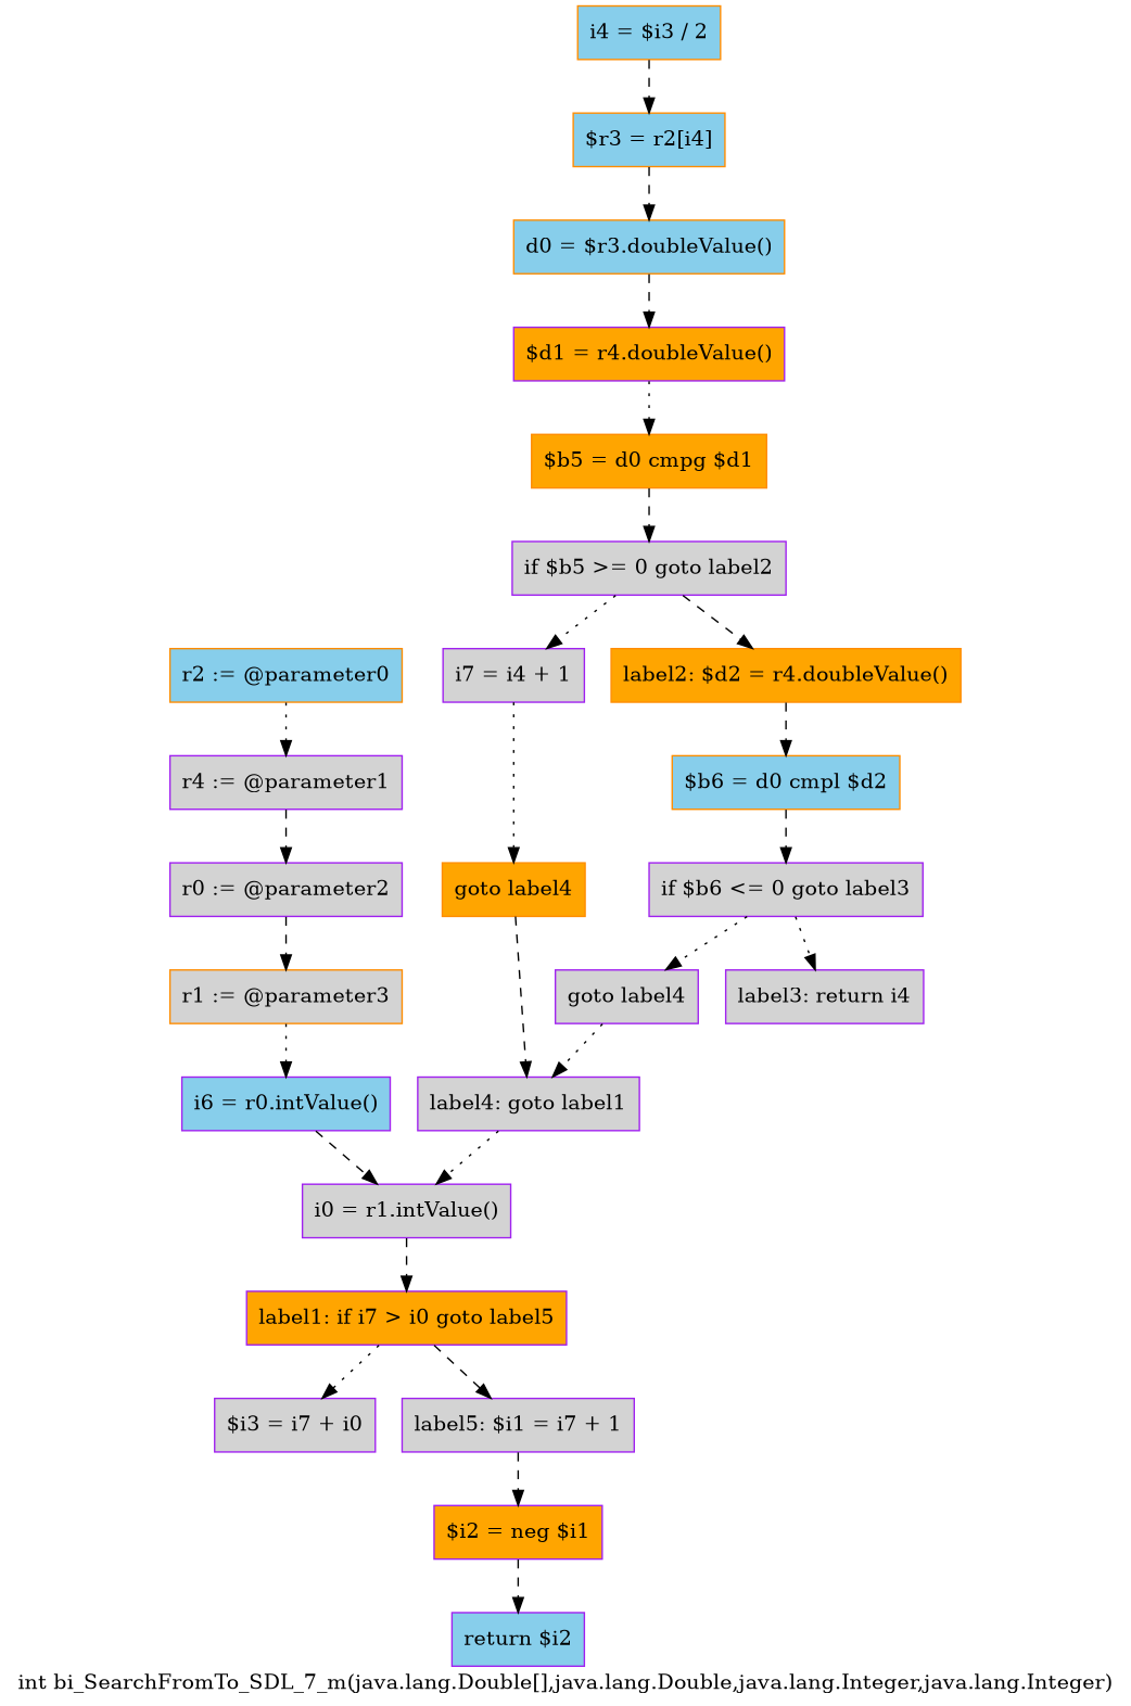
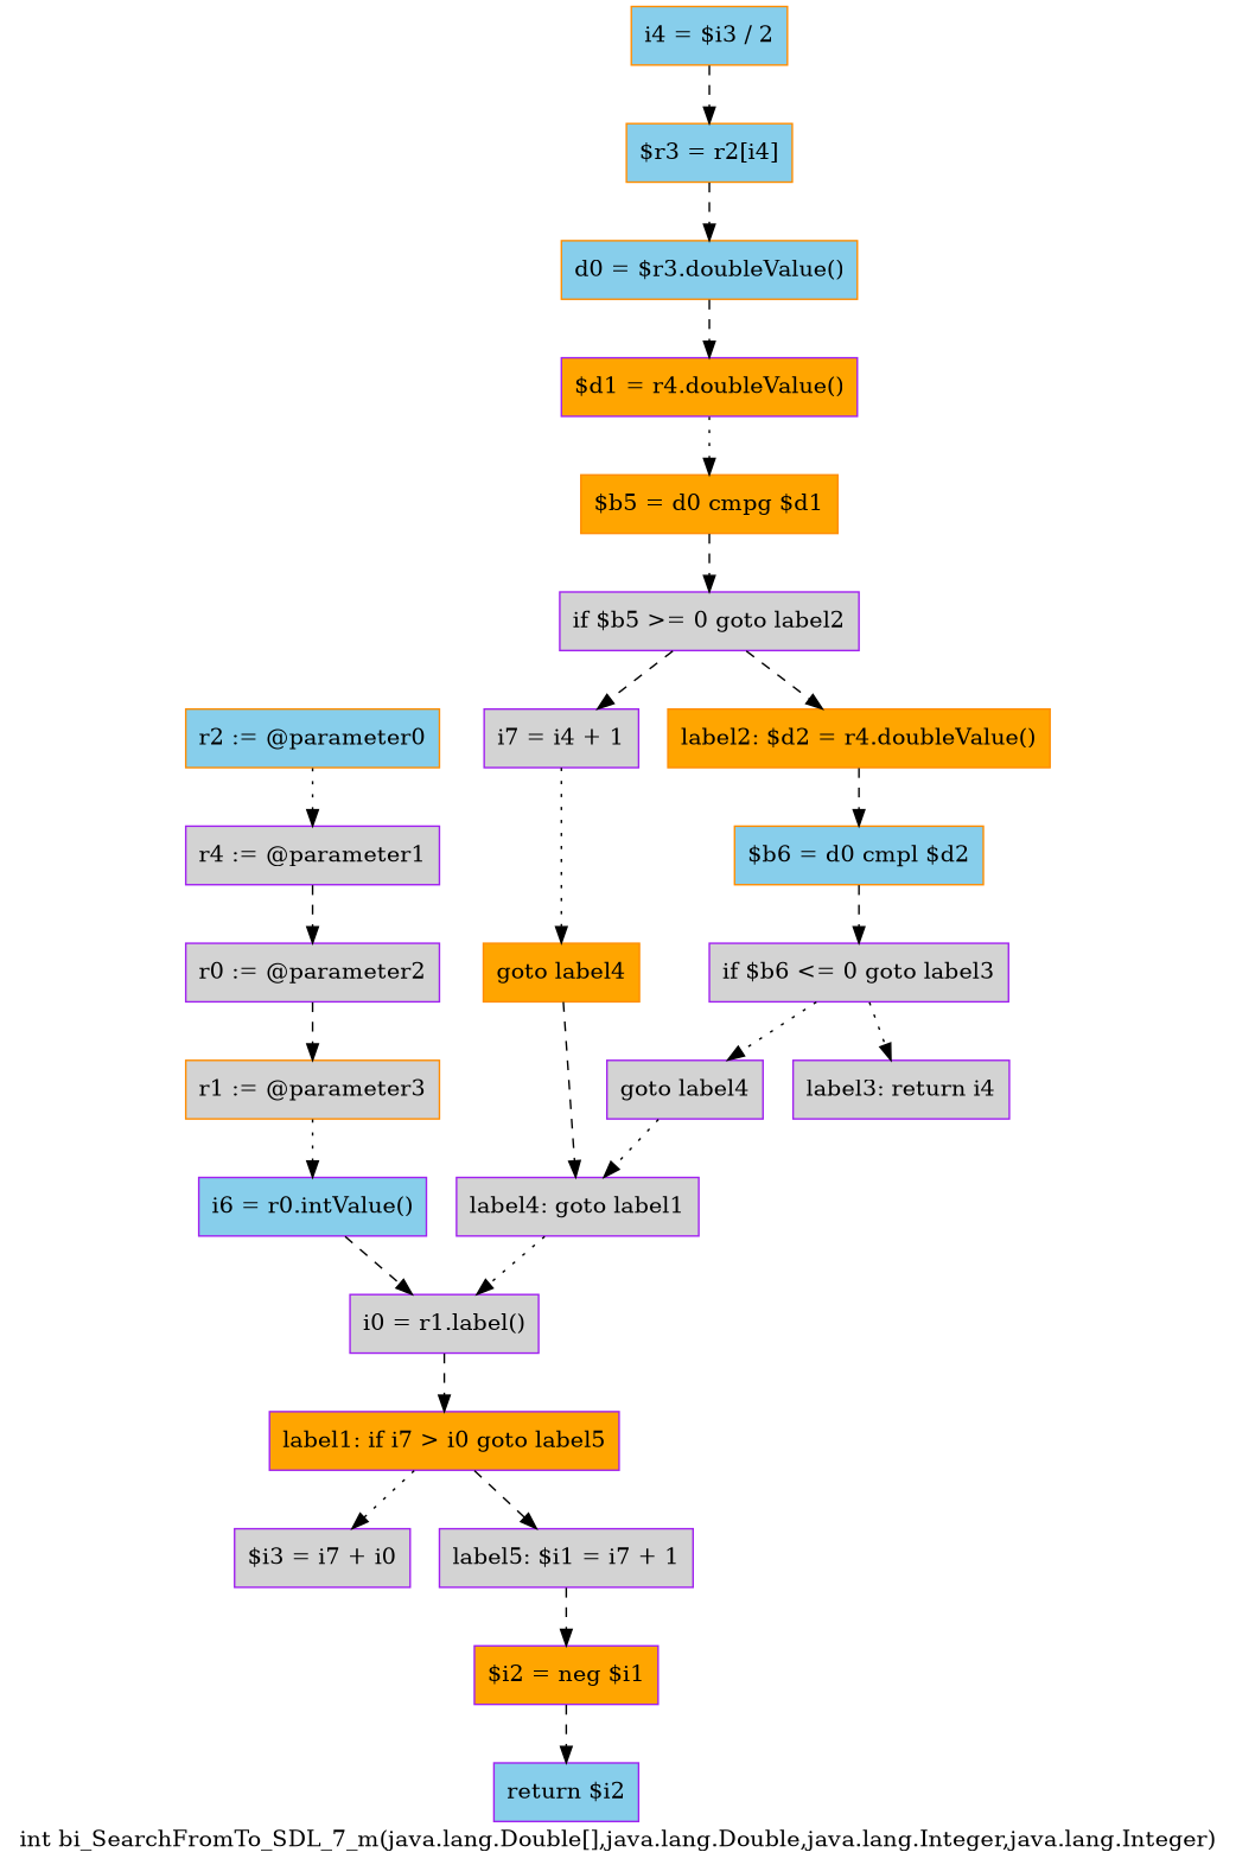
  digraph {
    label="int bi_SearchFromTo_SDL_7_m(java.lang.Double[],java.lang.Double,java.lang.Integer,java.lang.Integer)"
    node [color=purple fillcolor=lightgrey shape=box style=filled]
    edge [style=dashed]
    n1 [color=darkorange fillcolor=skyblue label="r2 := @parameter0"]
    n2 [label="r4 := @parameter1"]
    n3 [label="r0 := @parameter2"]
    n4 [color=darkorange label="r1 := @parameter3"]
    n5 [fillcolor=skyblue label="i6 = r0.intValue()"]
-   n6 [label="i0 = r1.intValue()"]
+   n6 [label="i0 = r1.label()"]
    n7 [fillcolor=orange label="label1: if i7 > i0 goto label5"]
    n8 [label="$i3 = i7 + i0"]
    n9 [label="label5: $i1 = i7 + 1"]
    n10 [fillcolor=orange label="$i2 = neg $i1"]
    n11 [color=darkorange fillcolor=skyblue label="i4 = $i3 / 2"]
    n12 [color=darkorange fillcolor=skyblue label="$r3 = r2[i4]"]
    n13 [fillcolor=skyblue label="return $i2"]
    n14 [color=darkorange fillcolor=skyblue label="d0 = $r3.doubleValue()"]
    n15 [fillcolor=orange label="$d1 = r4.doubleValue()"]
    n16 [color=darkorange fillcolor=orange label="$b5 = d0 cmpg $d1"]
    n17 [label="if $b5 >= 0 goto label2"]
    n18 [label="i7 = i4 + 1"]
    n19 [color=darkorange fillcolor=orange label="label2: $d2 = r4.doubleValue()"]
    n20 [color=darkorange fillcolor=orange label="goto label4"]
    n21 [color=darkorange fillcolor=skyblue label="$b6 = d0 cmpl $d2"]
    n22 [label="label4: goto label1"]
    n23 [label="if $b6 <= 0 goto label3"]
    n24 [label="goto label4"]
    n25 [label="label3: return i4"]
    n1 -> n2 [style=dotted]
    n2 -> n3
    n3 -> n4
    n4 -> n5 [style=dotted]
    n5 -> n6
    n6 -> n7
    n7 -> n8 [style=dotted]
    n7 -> n9
    n9 -> n10
    n10 -> n13
    n11 -> n12
    n12 -> n14
    n14 -> n15
    n15 -> n16 [style=dotted]
    n16 -> n17
-   n17 -> n18 [style=dotted]
+   n17 -> n18
    n17 -> n19
    n18 -> n20 [style=dotted]
    n19 -> n21
    n20 -> n22
    n21 -> n23
    n22 -> n6 [style=dotted]
    n23 -> n24 [style=dotted]
    n23 -> n25 [style=dotted]
    n24 -> n22 [style=dotted]
  }
